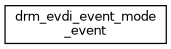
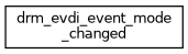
  digraph {
    rankdir=TB
-   n1 [color=black fillcolor=white fontname=Helvetica fontsize=10 height=0.2 label="drm_evdi_event_mode\l_event" shape=record style=filled width=0.4]
+   n1 [color=black fillcolor=white fontname=Helvetica fontsize=10 height=0.2 label="drm_evdi_event_mode\l_changed" shape=record style=filled width=0.4]
  }
